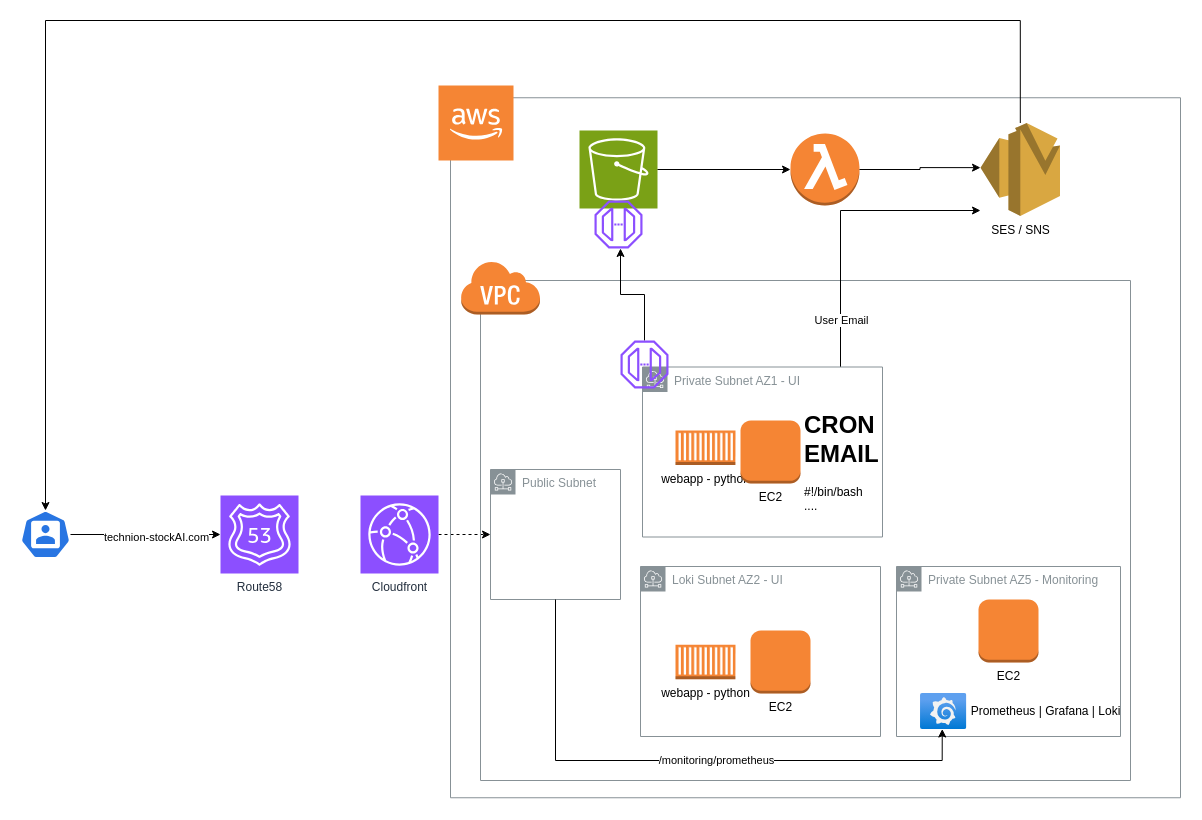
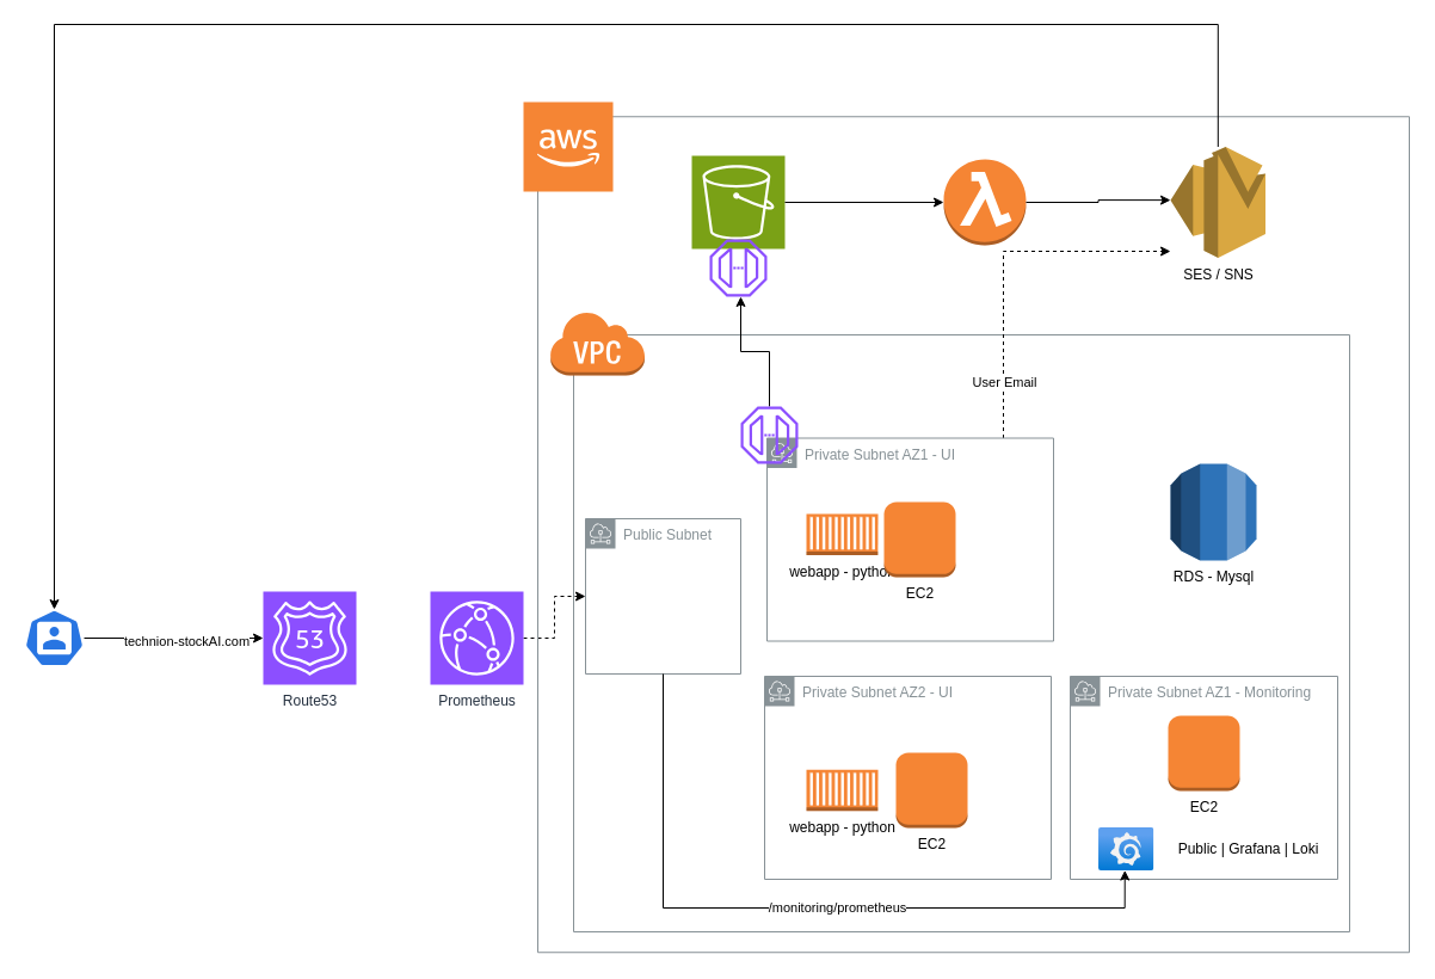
  <mxCell id="0" />
  <mxCell id="1" parent="0" />
  <mxCell id="2" value="" style="aspect=fixed;sketch=0;html=1;dashed=0;whitespace=wrap;verticalLabelPosition=bottom;verticalAlign=top;fillColor=#2875E2;strokeColor=#ffffff;points=[[0.005,0.63,0],[0.1,0.2,0],[0.9,0.2,0],[0.5,0,0],[0.995,0.63,0],[0.72,0.99,0],[0.5,1,0],[0.28,0.99,0]];shape=mxgraph.kubernetes.icon2;prIcon=user" vertex="1" parent="1"><mxGeometry x="20" y="510" width="50" height="48" as="geometry" /></mxCell>
  <mxCell id="3" style="edgeStyle=orthogonalEdgeStyle;rounded=0;orthogonalLoop=1;jettySize=auto;html=1;dashed=1;" edge="1" parent="1" source="4" target="18"><mxGeometry relative="1" as="geometry" /></mxCell>
- <mxCell id="4" value="Cloudfront" style="sketch=0;points=[[0,0,0],[0.25,0,0],[0.5,0,0],[0.75,0,0],[1,0,0],[0,1,0],[0.25,1,0],[0.5,1,0],[0.75,1,0],[1,1,0],[0,0.25,0],[0,0.5,0],[0,0.75,0],[1,0.25,0],[1,0.5,0],[1,0.75,0]];outlineConnect=0;fontColor=#232F3E;fillColor=#8C4FFF;strokeColor=#ffffff;dashed=0;verticalLabelPosition=bottom;verticalAlign=top;align=center;html=1;fontSize=12;fontStyle=0;aspect=fixed;shape=mxgraph.aws4.resourceIcon;resIcon=mxgraph.aws4.cloudfront;" vertex="1" parent="1"><mxGeometry x="360" y="495" width="78" height="78" as="geometry" /></mxCell>
- <mxCell id="5" value="Route58" style="sketch=0;points=[[0,0,0],[0.25,0,0],[0.5,0,0],[0.75,0,0],[1,0,0],[0,1,0],[0.25,1,0],[0.5,1,0],[0.75,1,0],[1,1,0],[0,0.25,0],[0,0.5,0],[0,0.75,0],[1,0.25,0],[1,0.5,0],[1,0.75,0]];outlineConnect=0;fontColor=#232F3E;fillColor=#8C4FFF;strokeColor=#ffffff;dashed=0;verticalLabelPosition=bottom;verticalAlign=top;align=center;html=1;fontSize=12;fontStyle=0;aspect=fixed;shape=mxgraph.aws4.resourceIcon;resIcon=mxgraph.aws4.route_53;" vertex="1" parent="1"><mxGeometry x="220" y="495" width="78" height="78" as="geometry" /></mxCell>
+ <mxCell id="4" value="Prometheus" style="sketch=0;points=[[0,0,0],[0.25,0,0],[0.5,0,0],[0.75,0,0],[1,0,0],[0,1,0],[0.25,1,0],[0.5,1,0],[0.75,1,0],[1,1,0],[0,0.25,0],[0,0.5,0],[0,0.75,0],[1,0.25,0],[1,0.5,0],[1,0.75,0]];outlineConnect=0;fontColor=#232F3E;fillColor=#8C4FFF;strokeColor=#ffffff;dashed=0;verticalLabelPosition=bottom;verticalAlign=top;align=center;html=1;fontSize=12;fontStyle=0;aspect=fixed;shape=mxgraph.aws4.resourceIcon;resIcon=mxgraph.aws4.cloudfront;" vertex="1" parent="1"><mxGeometry x="360" y="495" width="78" height="78" as="geometry" /></mxCell>
+ <mxCell id="5" value="Route53" style="sketch=0;points=[[0,0,0],[0.25,0,0],[0.5,0,0],[0.75,0,0],[1,0,0],[0,1,0],[0.25,1,0],[0.5,1,0],[0.75,1,0],[1,1,0],[0,0.25,0],[0,0.5,0],[0,0.75,0],[1,0.25,0],[1,0.5,0],[1,0.75,0]];outlineConnect=0;fontColor=#232F3E;fillColor=#8C4FFF;strokeColor=#ffffff;dashed=0;verticalLabelPosition=bottom;verticalAlign=top;align=center;html=1;fontSize=12;fontStyle=0;aspect=fixed;shape=mxgraph.aws4.resourceIcon;resIcon=mxgraph.aws4.route_53;" vertex="1" parent="1"><mxGeometry x="220" y="495" width="78" height="78" as="geometry" /></mxCell>
  <mxCell id="6" style="edgeStyle=orthogonalEdgeStyle;rounded=0;orthogonalLoop=1;jettySize=auto;html=1;entryX=0;entryY=0.5;entryDx=0;entryDy=0;entryPerimeter=0;" edge="1" parent="1" source="2" target="5"><mxGeometry relative="1" as="geometry" /></mxCell>
  <mxCell id="7" value="technion-stockAI.com" style="edgeLabel;html=1;align=center;verticalAlign=middle;resizable=0;points=[];" vertex="1" connectable="0" parent="6"><mxGeometry x="0.137" y="-2" relative="1" as="geometry"><mxPoint as="offset" /></mxGeometry></mxCell>
  <mxCell id="8" value="VPC" style="sketch=0;outlineConnect=0;gradientColor=none;html=1;whiteSpace=wrap;fontSize=12;fontStyle=0;shape=mxgraph.aws4.group;grIcon=mxgraph.aws4.group_vpc;strokeColor=#879196;fillColor=none;verticalAlign=top;align=left;spacingLeft=30;fontColor=#879196;dashed=0;" vertex="1" parent="1"><mxGeometry x="480" y="280" width="650" height="500" as="geometry" /></mxCell>
  <mxCell id="9" value="VPC" style="sketch=0;outlineConnect=0;gradientColor=none;html=1;whiteSpace=wrap;fontSize=12;fontStyle=0;shape=mxgraph.aws4.group;grIcon=mxgraph.aws4.group_vpc;strokeColor=#879196;fillColor=none;verticalAlign=top;align=left;spacingLeft=30;fontColor=#879196;dashed=0;" vertex="1" parent="1"><mxGeometry x="450" y="97.25" width="730" height="700" as="geometry" /></mxCell>
  <mxCell id="10" value="webapp - python" style="outlineConnect=0;dashed=0;verticalLabelPosition=bottom;verticalAlign=top;align=center;html=1;shape=mxgraph.aws3.ec2_compute_container;fillColor=#F58534;gradientColor=none;" vertex="1" parent="1"><mxGeometry x="675" y="430" width="60" height="34.5" as="geometry" /></mxCell>
  <mxCell id="11" value="" style="outlineConnect=0;dashed=0;verticalLabelPosition=bottom;verticalAlign=top;align=center;html=1;shape=mxgraph.aws3.lambda_function;fillColor=#F58534;gradientColor=none;" vertex="1" parent="1"><mxGeometry x="790" y="133" width="69" height="72" as="geometry" /></mxCell>
  <mxCell id="12" value="EC2" style="outlineConnect=0;dashed=0;verticalLabelPosition=bottom;verticalAlign=top;align=center;html=1;shape=mxgraph.aws3.instance;fillColor=#F58534;gradientColor=none;" vertex="1" parent="1"><mxGeometry x="740" y="420" width="60" height="63" as="geometry" /></mxCell>
+ <mxCell id="13" value="RDS - Mysql" style="outlineConnect=0;dashed=0;verticalLabelPosition=bottom;verticalAlign=top;align=center;html=1;shape=mxgraph.aws3.rds;fillColor=#2E73B8;gradientColor=none;" vertex="1" parent="1"><mxGeometry x="980" y="388" width="72" height="81" as="geometry" /></mxCell>
  <mxCell id="14" value="" style="outlineConnect=0;dashed=0;verticalLabelPosition=bottom;verticalAlign=top;align=center;html=1;shape=mxgraph.aws3.virtual_private_cloud;fillColor=#F58534;gradientColor=none;" vertex="1" parent="1"><mxGeometry x="460" y="260" width="79.5" height="54" as="geometry" /></mxCell>
  <mxCell id="15" value="" style="outlineConnect=0;dashed=0;verticalLabelPosition=bottom;verticalAlign=top;align=center;html=1;shape=mxgraph.aws3.cloud_2;fillColor=#F58534;gradientColor=none;" vertex="1" parent="1"><mxGeometry x="438" y="85" width="75" height="75" as="geometry" /></mxCell>
  <mxCell id="16" value="" style="sketch=0;points=[[0,0,0],[0.25,0,0],[0.5,0,0],[0.75,0,0],[1,0,0],[0,1,0],[0.25,1,0],[0.5,1,0],[0.75,1,0],[1,1,0],[0,0.25,0],[0,0.5,0],[0,0.75,0],[1,0.25,0],[1,0.5,0],[1,0.75,0]];outlineConnect=0;fontColor=#232F3E;fillColor=#7AA116;strokeColor=#ffffff;dashed=0;verticalLabelPosition=bottom;verticalAlign=top;align=center;html=1;fontSize=12;fontStyle=0;aspect=fixed;shape=mxgraph.aws4.resourceIcon;resIcon=mxgraph.aws4.s3;" vertex="1" parent="1"><mxGeometry x="579" y="130" width="78" height="78" as="geometry" /></mxCell>
  <mxCell id="17" value="" style="sketch=0;outlineConnect=0;fontColor=#232F3E;gradientColor=none;fillColor=#8C4FFF;strokeColor=none;dashed=0;verticalLabelPosition=bottom;verticalAlign=top;align=center;html=1;fontSize=12;fontStyle=0;aspect=fixed;pointerEvents=1;shape=mxgraph.aws4.endpoint;" vertex="1" parent="1"><mxGeometry x="594" y="200" width="48" height="48" as="geometry" /></mxCell>
- <mxCell id="18" value="Public Subnet" style="sketch=0;outlineConnect=0;gradientColor=none;html=1;whiteSpace=wrap;fontSize=12;fontStyle=0;shape=mxgraph.aws4.group;grIcon=mxgraph.aws4.group_subnet;strokeColor=#879196;fillColor=none;verticalAlign=top;align=left;spacingLeft=30;fontColor=#879196;dashed=0;" vertex="1" parent="1"><mxGeometry x="490" y="469" width="130" height="130" as="geometry" /></mxCell>
- <mxCell id="19" style="edgeStyle=orthogonalEdgeStyle;rounded=0;orthogonalLoop=1;jettySize=auto;html=1;" edge="1" parent="1" source="21" target="34"><mxGeometry relative="1" as="geometry"><Array as="points"><mxPoint x="840" y="210" /></Array></mxGeometry></mxCell>
+ <mxCell id="18" value="Public Subnet" style="sketch=0;outlineConnect=0;gradientColor=none;html=1;whiteSpace=wrap;fontSize=12;fontStyle=0;shape=mxgraph.aws4.group;grIcon=mxgraph.aws4.group_subnet;strokeColor=#879196;fillColor=none;verticalAlign=top;align=left;spacingLeft=30;fontColor=#879196;dashed=0;" vertex="1" parent="1"><mxGeometry x="490" y="434" width="130" height="130" as="geometry" /></mxCell>
+ <mxCell id="19" style="edgeStyle=orthogonalEdgeStyle;rounded=0;orthogonalLoop=1;jettySize=auto;html=1;dashed=1;" edge="1" parent="1" source="21" target="34"><mxGeometry relative="1" as="geometry"><Array as="points"><mxPoint x="840" y="210" /></Array></mxGeometry></mxCell>
  <mxCell id="20" value="User Email" style="edgeLabel;html=1;align=center;verticalAlign=middle;resizable=0;points=[];" vertex="1" connectable="0" parent="19"><mxGeometry x="-0.786" y="-1" relative="1" as="geometry"><mxPoint x="-1" y="-15" as="offset" /></mxGeometry></mxCell>
  <mxCell id="21" value="Private Subnet AZ1 - UI" style="sketch=0;outlineConnect=0;gradientColor=none;html=1;whiteSpace=wrap;fontSize=12;fontStyle=0;shape=mxgraph.aws4.group;grIcon=mxgraph.aws4.group_subnet;strokeColor=#879196;fillColor=none;verticalAlign=top;align=left;spacingLeft=30;fontColor=#879196;dashed=0;" vertex="1" parent="1"><mxGeometry x="642" y="366.5" width="240" height="170" as="geometry" /></mxCell>
- <mxCell id="22" value="Loki Subnet AZ2 - UI" style="sketch=0;outlineConnect=0;gradientColor=none;html=1;whiteSpace=wrap;fontSize=12;fontStyle=0;shape=mxgraph.aws4.group;grIcon=mxgraph.aws4.group_subnet;strokeColor=#879196;fillColor=none;verticalAlign=top;align=left;spacingLeft=30;fontColor=#879196;dashed=0;" vertex="1" parent="1"><mxGeometry x="640" y="566" width="240" height="170" as="geometry" /></mxCell>
+ <mxCell id="22" value="Private Subnet AZ2 - UI" style="sketch=0;outlineConnect=0;gradientColor=none;html=1;whiteSpace=wrap;fontSize=12;fontStyle=0;shape=mxgraph.aws4.group;grIcon=mxgraph.aws4.group_subnet;strokeColor=#879196;fillColor=none;verticalAlign=top;align=left;spacingLeft=30;fontColor=#879196;dashed=0;" vertex="1" parent="1"><mxGeometry x="640" y="566" width="240" height="170" as="geometry" /></mxCell>
  <mxCell id="23" style="edgeStyle=orthogonalEdgeStyle;rounded=0;orthogonalLoop=1;jettySize=auto;html=1;" edge="1" parent="1" source="24" target="17"><mxGeometry relative="1" as="geometry"><Array as="points"><mxPoint x="644" y="294" /><mxPoint x="620" y="294" /></Array></mxGeometry></mxCell>
  <mxCell id="24" value="" style="sketch=0;outlineConnect=0;fontColor=#232F3E;gradientColor=none;fillColor=#8C4FFF;strokeColor=none;dashed=0;verticalLabelPosition=bottom;verticalAlign=top;align=center;html=1;fontSize=12;fontStyle=0;aspect=fixed;pointerEvents=1;shape=mxgraph.aws4.endpoint;" vertex="1" parent="1"><mxGeometry x="620" y="340" width="48" height="48" as="geometry" /></mxCell>
  <mxCell id="25" value="EC2" style="outlineConnect=0;dashed=0;verticalLabelPosition=bottom;verticalAlign=top;align=center;html=1;shape=mxgraph.aws3.instance;fillColor=#F58534;gradientColor=none;" vertex="1" parent="1"><mxGeometry x="750" y="630" width="60" height="63" as="geometry" /></mxCell>
  <mxCell id="26" value="webapp - python" style="outlineConnect=0;dashed=0;verticalLabelPosition=bottom;verticalAlign=top;align=center;html=1;shape=mxgraph.aws3.ec2_compute_container;fillColor=#F58534;gradientColor=none;" vertex="1" parent="1"><mxGeometry x="675" y="644.25" width="60" height="34.5" as="geometry" /></mxCell>
- <mxCell id="27" value="Private Subnet AZ5 - Monitoring" style="sketch=0;outlineConnect=0;gradientColor=none;html=1;whiteSpace=wrap;fontSize=12;fontStyle=0;shape=mxgraph.aws4.group;grIcon=mxgraph.aws4.group_subnet;strokeColor=#879196;fillColor=none;verticalAlign=top;align=left;spacingLeft=30;fontColor=#879196;dashed=0;" vertex="1" parent="1"><mxGeometry x="896" y="566" width="224" height="170" as="geometry" /></mxCell>
+ <mxCell id="27" value="Private Subnet AZ1 - Monitoring" style="sketch=0;outlineConnect=0;gradientColor=none;html=1;whiteSpace=wrap;fontSize=12;fontStyle=0;shape=mxgraph.aws4.group;grIcon=mxgraph.aws4.group_subnet;strokeColor=#879196;fillColor=none;verticalAlign=top;align=left;spacingLeft=30;fontColor=#879196;dashed=0;" vertex="1" parent="1"><mxGeometry x="896" y="566" width="224" height="170" as="geometry" /></mxCell>
  <mxCell id="28" value="EC2" style="outlineConnect=0;dashed=0;verticalLabelPosition=bottom;verticalAlign=top;align=center;html=1;shape=mxgraph.aws3.instance;fillColor=#F58534;gradientColor=none;" vertex="1" parent="1"><mxGeometry x="978" y="599" width="60" height="63" as="geometry" /></mxCell>
  <mxCell id="29" value="" style="image;aspect=fixed;html=1;points=[];align=center;fontSize=12;image=img/lib/azure2/other/Grafana.svg;" vertex="1" parent="1"><mxGeometry x="920" y="693" width="46.36" height="36" as="geometry" /></mxCell>
- <mxCell id="30" value="Prometheus | Grafana | Loki" style="text;html=1;align=center;verticalAlign=middle;resizable=0;points=[];autosize=1;strokeColor=none;fillColor=none;" vertex="1" parent="1"><mxGeometry x="960" y="696" width="170" height="30" as="geometry" /></mxCell>
+ <mxCell id="30" value="Public | Grafana | Loki" style="text;html=1;align=center;verticalAlign=middle;resizable=0;points=[];autosize=1;strokeColor=none;fillColor=none;" vertex="1" parent="1"><mxGeometry x="960" y="696" width="170" height="30" as="geometry" /></mxCell>
  <mxCell id="31" style="edgeStyle=orthogonalEdgeStyle;rounded=0;orthogonalLoop=1;jettySize=auto;html=1;entryX=0.469;entryY=0.987;entryDx=0;entryDy=0;entryPerimeter=0;" edge="1" parent="1" source="18" target="29"><mxGeometry relative="1" as="geometry"><Array as="points"><mxPoint x="555" y="760" /><mxPoint x="942" y="760" /></Array></mxGeometry></mxCell>
  <mxCell id="32" value="/monitoring/prometheus" style="edgeLabel;html=1;align=center;verticalAlign=middle;resizable=0;points=[];" vertex="1" connectable="0" parent="31"><mxGeometry x="0.11" y="1" relative="1" as="geometry"><mxPoint as="offset" /></mxGeometry></mxCell>
  <mxCell id="33" style="edgeStyle=orthogonalEdgeStyle;rounded=0;orthogonalLoop=1;jettySize=auto;html=1;entryX=0;entryY=0.5;entryDx=0;entryDy=0;entryPerimeter=0;" edge="1" parent="1" source="16" target="11"><mxGeometry relative="1" as="geometry" /></mxCell>
  <mxCell id="34" value="SES / SNS" style="outlineConnect=0;dashed=0;verticalLabelPosition=bottom;verticalAlign=top;align=center;html=1;shape=mxgraph.aws3.ses;fillColor=#D9A741;gradientColor=none;" vertex="1" parent="1"><mxGeometry x="980" y="122.5" width="79.5" height="93" as="geometry" /></mxCell>
  <mxCell id="35" style="edgeStyle=orthogonalEdgeStyle;rounded=0;orthogonalLoop=1;jettySize=auto;html=1;entryX=0;entryY=0.48;entryDx=0;entryDy=0;entryPerimeter=0;" edge="1" parent="1" source="11" target="34"><mxGeometry relative="1" as="geometry" /></mxCell>
  <mxCell id="36" style="edgeStyle=orthogonalEdgeStyle;rounded=0;orthogonalLoop=1;jettySize=auto;html=1;entryX=0.5;entryY=0;entryDx=0;entryDy=0;entryPerimeter=0;" edge="1" parent="1" source="34" target="2"><mxGeometry relative="1" as="geometry"><Array as="points"><mxPoint x="1020" y="20" /><mxPoint x="45" y="20" /></Array></mxGeometry></mxCell>
- <mxCell id="37" value="&lt;h1 style=&quot;margin-top: 0px;&quot;&gt;CRON EMAIL&lt;/h1&gt;&lt;div&gt;#!/bin/bash&lt;/div&gt;&lt;div&gt;....&lt;/div&gt;" style="text;html=1;whiteSpace=wrap;overflow=hidden;rounded=0;" vertex="1" parent="1"><mxGeometry x="802" y="403.5" width="80" height="106.5" as="geometry" /></mxCell>
